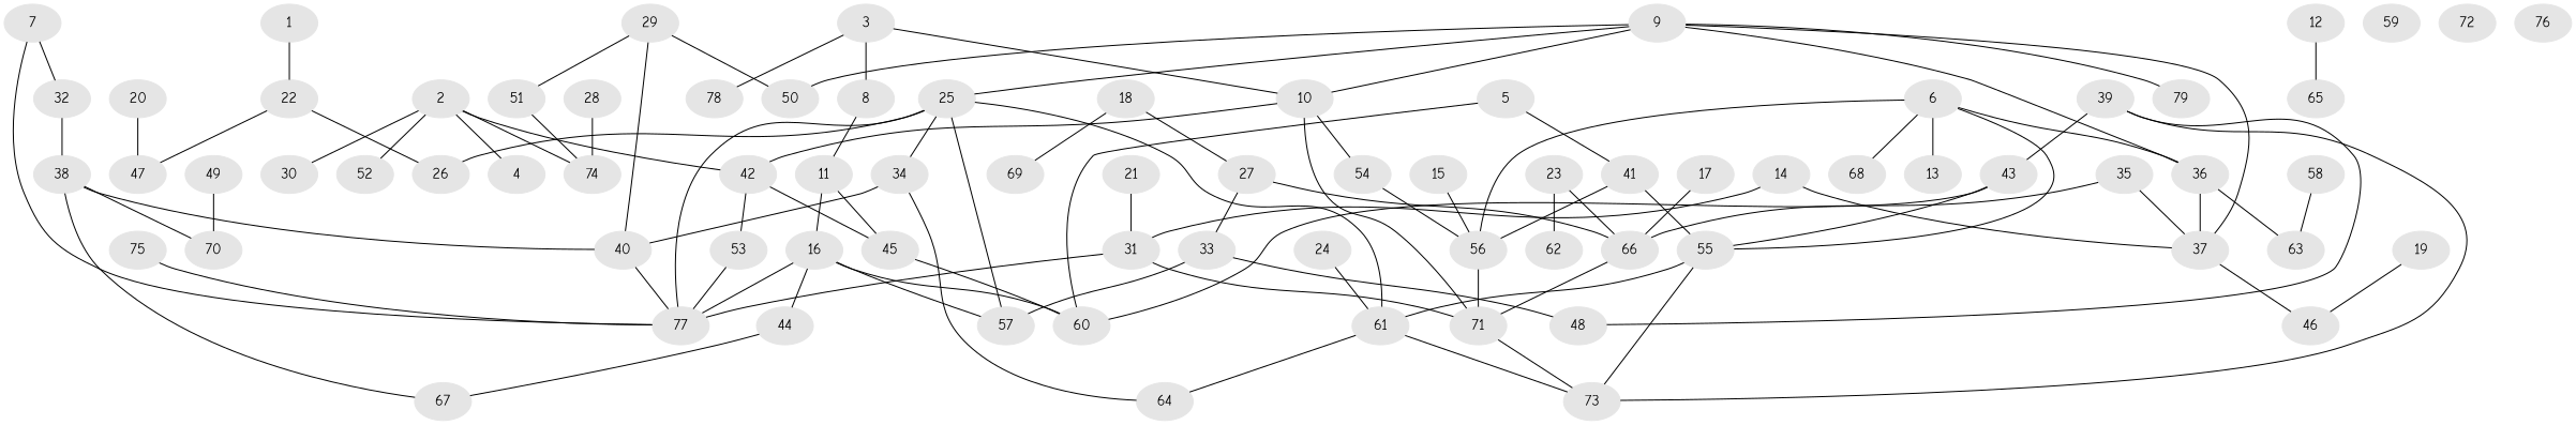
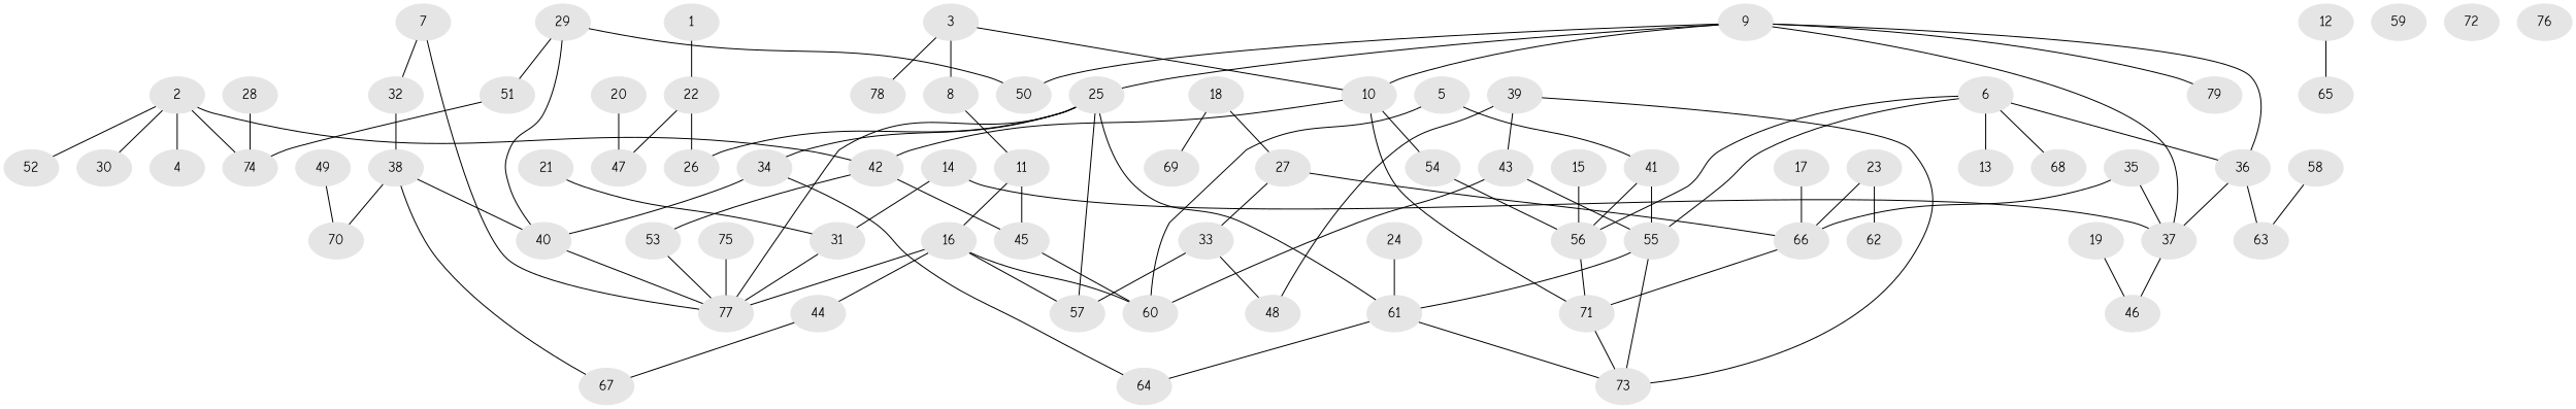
  graph {
    fontname="Comic Neue"
    node [color=gray90 fontname="Comic Neue" style=filled]
    edge [fontname="Comic Neue"]
    1
    22
    47
    26
    2
    4
    30
    52
    74
    42
    34
    40
    64
    3
    8
    10
    78
    11
    54
    71
    5
    41
    60
    55
    56
    6
    13
    36
    68
    37
    63
    61
    73
    7
    32
    77
    38
    16
    45
    9
    25
    50
    79
    57
    46
    53
    44
    12
    65
    14
    31
    15
    67
    17
    66
    18
    27
    69
    33
    19
    20
    21
    23
    62
    24
    48
    28
    29
    51
    70
    35
    39
    43
    49
    58
    59
    72
    75
    76
    1 -- 22
    22 -- 47
    22 -- 26
    2 -- 4
    2 -- 30
    2 -- 52
    2 -- 74
    2 -- 42
    42 -- 45
    42 -- 53
    34 -- 40
    34 -- 64
    40 -- 77
    3 -- 8
    3 -- 10
    3 -- 78
    8 -- 11
    10 -- 42
    10 -- 54
    10 -- 71
    11 -- 16
    11 -- 45
    54 -- 56
    71 -- 73
    5 -- 41
    5 -- 60
    41 -- 55
    41 -- 56
    55 -- 61
    55 -- 73
    56 -- 71
    6 -- 55
    6 -- 56
    6 -- 13
    6 -- 36
    6 -- 68
    36 -- 37
    36 -- 63
    37 -- 46
    61 -- 64
    61 -- 73
    7 -- 32
    7 -- 77
    32 -- 38
    38 -- 40
    38 -- 67
    38 -- 70
    16 -- 60
    16 -- 77
    16 -- 57
    16 -- 44
    45 -- 60
    9 -- 10
    9 -- 36
    9 -- 37
    9 -- 25
    9 -- 50
    9 -- 79
    25 -- 26
    25 -- 34
    25 -- 61
    25 -- 77
    25 -- 57
    53 -- 77
    44 -- 67
    12 -- 65
    14 -- 37
    14 -- 31
-   31 -- 71
    31 -- 77
    15 -- 56
    17 -- 66
    66 -- 71
    18 -- 27
    18 -- 69
    27 -- 66
    27 -- 33
    33 -- 57
    33 -- 48
    19 -- 46
    20 -- 47
    21 -- 31
    23 -- 66
    23 -- 62
    24 -- 61
    28 -- 74
    29 -- 40
    29 -- 50
    29 -- 51
    51 -- 74
    35 -- 37
    35 -- 66
    39 -- 73
    39 -- 48
    39 -- 43
    43 -- 60
    43 -- 55
    49 -- 70
    58 -- 63
    75 -- 77
  }
